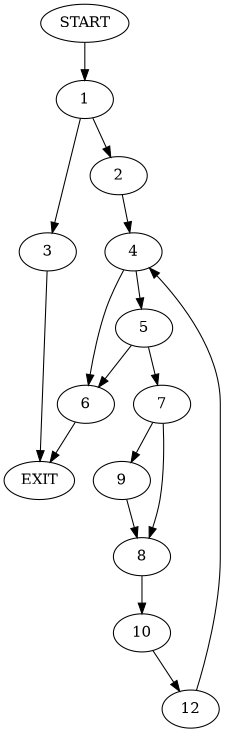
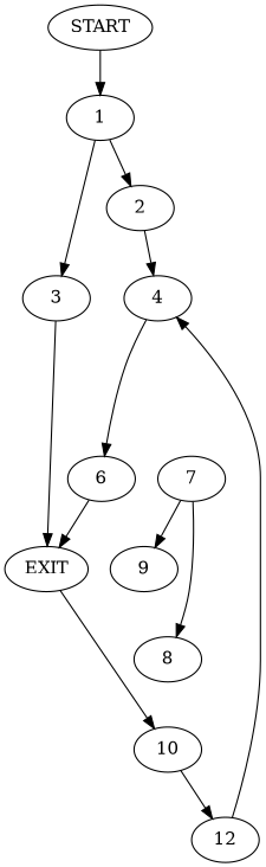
  digraph {
    n1 [label=START]
    1
    2
    3
    n5 [label=EXIT]
    4
-   5
    6
    7
    8
    9
    10
    12
    n1 -> 1
    1 -> 2
    1 -> 3
    2 -> 4
    3 -> n5
-   4 -> 5
    4 -> 6
-   5 -> 6
-   5 -> 7
    6 -> n5
    7 -> 8
    7 -> 9
-   8 -> 10
-   9 -> 8
+   n5 -> 10
    10 -> 12
    12 -> 4
  }
